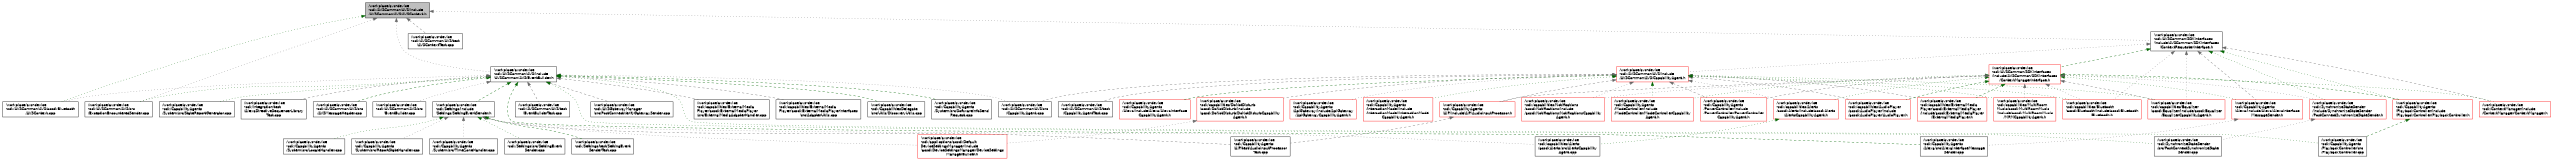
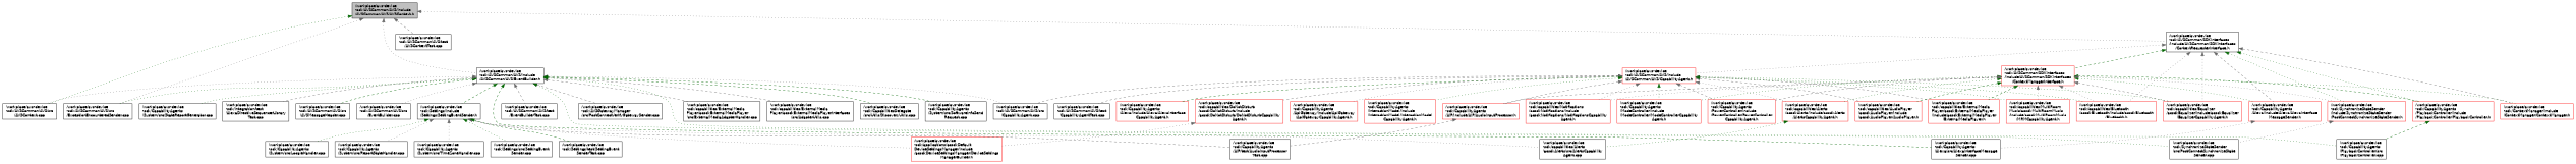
  digraph {
    node [color=black fillcolor=white fontname=Helvetica fontsize=10 shape=record style=filled]
    edge [color=gray40 dir=back fontname=Helvetica fontsize=10 labelfontname=Helvetica labelfontsize=10 style=dotted]
    n1 [fillcolor=grey75 fontcolor=black height=0.2 label="/workplace/avs-device\l-sdk/AVSCommon/AVS/include\l/AVSCommon/AVS/AVSContext.h" width=0.4]
    n2 [height=0.2 label="/workplace/avs-device\l-sdk/AVSCommon/AVS/include\l/AVSCommon/AVS/EventBuilder.h" width=0.4]
-   n3 [height=0.2 label="/workplace/avs-device\l-sdk/AVSCommon/AVS/acsdkBluetooth\l/AVSContext.cpp" width=0.4]
+   n3 [height=0.2 label="/workplace/avs-device\l-sdk/AVSCommon/AVS/src\l/AVSContext.cpp" width=0.4]
    n4 [height=0.2 label="/workplace/avs-device\l-sdk/AVSCommon/AVS/src\l/ExceptionEncounteredSender.cpp" width=0.4]
    n5 [height=0.2 label="/workplace/avs-device\l-sdk/AVSCommon/AVS/test\l/AVSContextTest.cpp" width=0.4]
    n6 [height=0.2 label="/workplace/avs-device\l-sdk/AVSCommon/SDKInterfaces\l/include/AVSCommon/SDKInterfaces\l/ContextRequesterInterface.h" width=0.4]
    n7 [height=0.2 label="/workplace/avs-device\l-sdk/AVSCommon/AVS/src\l/AVSMessageHeader.cpp" width=0.4]
    n8 [height=0.2 label="/workplace/avs-device\l-sdk/AVSCommon/AVS/src\l/CapabilityAgent.cpp" width=0.4]
    n9 [height=0.2 label="/workplace/avs-device\l-sdk/AVSCommon/AVS/src\l/EventBuilder.cpp" width=0.4]
    n10 [height=0.2 label="/workplace/avs-device\l-sdk/AVSCommon/AVS/test\l/EventBuilderTest.cpp" width=0.4]
    n11 [height=0.2 label="/workplace/avs-device\l-sdk/AVSGatewayManager\l/src/PostConnectVerifyGatewaySender.cpp" width=0.4]
    n12 [height=0.2 label="/workplace/avs-device\l-sdk/capabilities/ExternalMedia\lPlayer/acsdkExternalMediaPlayer\l/src/ExternalMediaAdapterHandler.cpp" width=0.4]
    n13 [height=0.2 label="/workplace/avs-device\l-sdk/capabilities/ExternalMedia\lPlayer/acsdkExternalMediaPlayerInterfaces\l/src/AdapterUtils.cpp" width=0.4]
    n14 [height=0.2 label="/workplace/avs-device\l-sdk/CapabilitiesDelegate\l/src/Utils/DiscoveryUtils.cpp" width=0.4]
    n15 [height=0.2 label="/workplace/avs-device\l-sdk/CapabilityAgents\l/Alexa/src/AlexaInterfaceMessage\lSender.cpp" width=0.4]
    n16 [height=0.2 label="/workplace/avs-device\l-sdk/CapabilityAgents\l/PlaybackController/src\l/PlaybackController.cpp" width=0.4]
    n17 [height=0.2 label="/workplace/avs-device\l-sdk/CapabilityAgents\l/System/src/SoftwareInfoSend\lRequest.cpp" width=0.4]
    n18 [height=0.2 label="/workplace/avs-device\l-sdk/CapabilityAgents\l/System/src/StateReportGenerator.cpp" width=0.4]
    n19 [height=0.2 label="/workplace/avs-device\l-sdk/Integration/test\l/AlexaDirectiveSequencerLibrary\lTest.cpp" width=0.4]
    n20 [height=0.2 label="/workplace/avs-device\l-sdk/Settings/include\l/Settings/SettingEventSender.h" width=0.4]
    n21 [height=0.2 label="/workplace/avs-device\l-sdk/SynchronizeStateSender\l/src/PostConnectSynchronizeState\lSender.cpp" width=0.4]
    n22 [color=red height=0.2 label="/workplace/avs-device\l-sdk/applications/acsdkDefault\lDeviceSettingsManager/include\l/acsdkDeviceSettingsManager/DeviceSettings\lManagerBuilder.h" width=0.4]
    n23 [height=0.2 label="/workplace/avs-device\l-sdk/capabilities/Alerts\l/acsdkAlerts/src/AlertsCapability\lAgent.cpp" width=0.4]
    n24 [height=0.2 label="/workplace/avs-device\l-sdk/CapabilityAgents\l/AIP/test/AudioInputProcessor\lTest.cpp" width=0.4]
    n25 [height=0.2 label="/workplace/avs-device\l-sdk/CapabilityAgents\l/System/src/LocaleHandler.cpp" width=0.4]
    n26 [height=0.2 label="/workplace/avs-device\l-sdk/CapabilityAgents\l/System/src/ReportStateHandler.cpp" width=0.4]
    n27 [height=0.2 label="/workplace/avs-device\l-sdk/CapabilityAgents\l/System/src/TimeZoneHandler.cpp" width=0.4]
    n28 [height=0.2 label="/workplace/avs-device\l-sdk/Settings/src/SettingEvent\lSender.cpp" width=0.4]
    n29 [height=0.2 label="/workplace/avs-device\l-sdk/Settings/test/SettingEvent\lSenderTest.cpp" width=0.4]
    n30 [color=red height=0.2 label="/workplace/avs-device\l-sdk/AVSCommon/AVS/include\l/AVSCommon/AVS/CapabilityAgent.h" width=0.4]
    n31 [color=red height=0.2 label="/workplace/avs-device\l-sdk/capabilities/Bluetooth\l/acsdkBluetooth/include/acsdkBluetooth\l/Bluetooth.h" width=0.4]
    n32 [color=red height=0.2 label="/workplace/avs-device\l-sdk/capabilities/Equalizer\l/acsdkEqualizer/include/acsdkEqualizer\l/EqualizerCapabilityAgent.h" width=0.4]
    n33 [color=red height=0.2 label="/workplace/avs-device\l-sdk/AVSCommon/SDKInterfaces\l/include/AVSCommon/SDKInterfaces\l/ContextManagerInterface.h" width=0.4]
    n34 [color=red height=0.2 label="/workplace/avs-device\l-sdk/CapabilityAgents\l/Alexa/include/Alexa/AlexaInterface\lMessageSender.h" width=0.4]
    n35 [color=red height=0.2 label="/workplace/avs-device\l-sdk/CapabilityAgents\l/PlaybackController/include\l/PlaybackController/PlaybackController.h" width=0.4]
    n36 [color=red height=0.2 label="/workplace/avs-device\l-sdk/ContextManager/include\l/ContextManager/ContextManager.h" width=0.4]
    n37 [color=red height=0.2 label="/workplace/avs-device\l-sdk/SynchronizeStateSender\l/include/SynchronizeStateSender\l/PostConnectSynchronizeStateSender.h" width=0.4]
    n38 [height=0.2 label="/workplace/avs-device\l-sdk/AVSCommon/AVS/test\l/CapabilityAgentTest.cpp" width=0.4]
    n39 [color=red height=0.2 label="/workplace/avs-device\l-sdk/capabilities/Alerts\l/acsdkAlerts/include/acsdkAlerts\l/AlertsCapabilityAgent.h" width=0.4]
    n40 [color=red height=0.2 label="/workplace/avs-device\l-sdk/capabilities/AudioPlayer\l/acsdkAudioPlayer/include\l/acsdkAudioPlayer/AudioPlayer.h" width=0.4]
    n41 [color=red height=0.2 label="/workplace/avs-device\l-sdk/capabilities/DoNotDisturb\l/acsdkDoNotDisturb/include\l/acsdkDoNotDisturb/DoNotDisturbCapability\lAgent.h" width=0.4]
    n42 [color=red height=0.2 label="/workplace/avs-device\l-sdk/capabilities/ExternalMedia\lPlayer/acsdkExternalMediaPlayer\l/include/acsdkExternalMediaPlayer\l/ExternalMediaPlayer.h" width=0.4]
    n43 [color=red height=0.2 label="/workplace/avs-device\l-sdk/capabilities/MultiRoom\lMusic/acsdkMultiRoomMusic\l/include/acsdkMultiRoomMusic\l/MRMCapabilityAgent.h" width=0.4]
    n44 [color=red height=0.2 label="/workplace/avs-device\l-sdk/capabilities/Notifications\l/acsdkNotifications/include\l/acsdkNotifications/NotificationsCapability\lAgent.h" width=0.4]
    n45 [color=red height=0.2 label="/workplace/avs-device\l-sdk/CapabilityAgents\l/AIP/include/AIP/AudioInputProcessor.h" width=0.4]
    n46 [color=red height=0.2 label="/workplace/avs-device\l-sdk/CapabilityAgents\l/Alexa/include/Alexa/AlexaInterface\lCapabilityAgent.h" width=0.4]
    n47 [color=red height=0.2 label="/workplace/avs-device\l-sdk/CapabilityAgents\l/ApiGateway/include/ApiGateway\l/ApiGatewayCapabilityAgent.h" width=0.4]
    n48 [color=red height=0.2 label="/workplace/avs-device\l-sdk/CapabilityAgents\l/InteractionModel/include\l/InteractionModel/InteractionModel\lCapabilityAgent.h" width=0.4]
    n49 [color=red height=0.2 label="/workplace/avs-device\l-sdk/CapabilityAgents\l/ModeController/include\l/ModeController/ModeControllerCapability\lAgent.h" width=0.4]
    n50 [color=red height=0.2 label="/workplace/avs-device\l-sdk/CapabilityAgents\l/PowerController/include\l/PowerController/PowerController\lCapabilityAgent.h" width=0.4]
    n1 -> n2
    n1 -> n3 [color=darkgreen]
    n1 -> n4
    n1 -> n5 [style=dashed]
    n1 -> n6
    n2 -> n3
    n2 -> n4 [color=darkgreen]
    n2 -> n7 [color=darkgreen style=dashed]
    n2 -> n8
    n2 -> n9
    n2 -> n10 [style=dashed]
    n2 -> n11 [style=dashed]
    n2 -> n12 [style=dashed]
    n2 -> n13 [style=dashed]
    n2 -> n14 [color=darkgreen style=dashed]
    n2 -> n15 [color=darkgreen style=dashed]
    n2 -> n16 [color=darkgreen]
    n2 -> n17 [color=darkgreen style=dashed]
    n2 -> n18 [color=darkgreen]
    n2 -> n19 [style=dashed]
    n2 -> n20 [color=darkgreen style=dashed]
    n2 -> n21 [color=darkgreen]
    n6 -> n30
    n6 -> n31
    n6 -> n32
    n6 -> n33 [color=darkgreen style=dashed]
    n6 -> n34 [style=dashed]
    n6 -> n35 [color=darkgreen]
    n6 -> n36 [style=dashed]
    n6 -> n37 [color=darkgreen]
    n20 -> n22
    n20 -> n23
    n20 -> n24 [style=dashed]
    n20 -> n25 [color=darkgreen]
    n20 -> n26
    n20 -> n27
    n20 -> n28 [color=darkgreen]
    n20 -> n29 [color=darkgreen style=dashed]
    n30 -> n8 [style=dashed]
    n30 -> n31 [color=darkgreen]
    n30 -> n32 [color=darkgreen]
    n30 -> n38 [style=dashed]
    n30 -> n39
    n30 -> n40 [style=dashed]
    n30 -> n41 [style=dashed]
    n30 -> n42 [style=dashed]
    n30 -> n43 [color=darkgreen]
    n30 -> n44
    n30 -> n45 [style=dashed]
    n30 -> n46 [color=darkgreen style=dashed]
    n30 -> n47
    n30 -> n48 [color=darkgreen]
    n30 -> n49 [color=darkgreen]
    n30 -> n50 [style=dashed]
    n33 -> n31
    n33 -> n32 [style=dashed]
    n33 -> n34 [color=darkgreen]
    n33 -> n35 [color=darkgreen style=dashed]
    n33 -> n36 [color=darkgreen]
    n33 -> n37
    n33 -> n39 [color=darkgreen]
    n33 -> n40 [color=darkgreen style=dashed]
    n33 -> n42 [color=darkgreen style=dashed]
    n33 -> n43
    n33 -> n44
    n33 -> n45 [style=dashed]
    n33 -> n49 [color=darkgreen]
    n33 -> n50 [style=dashed]
    n34 -> n15
    n35 -> n16 [color=darkgreen style=dashed]
    n37 -> n21
    n39 -> n23 [color=darkgreen]
    n41 -> n22
    n45 -> n24 [style=dashed]
  }
